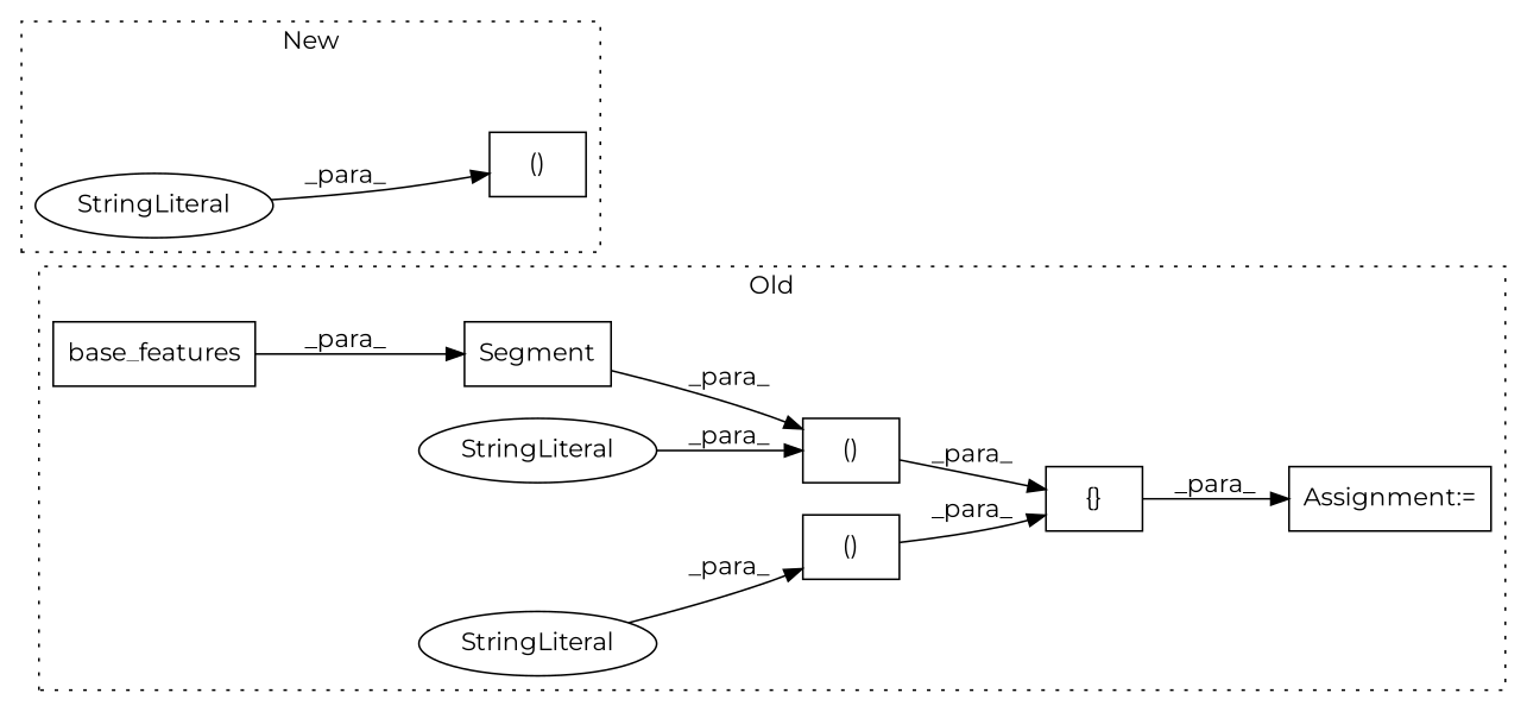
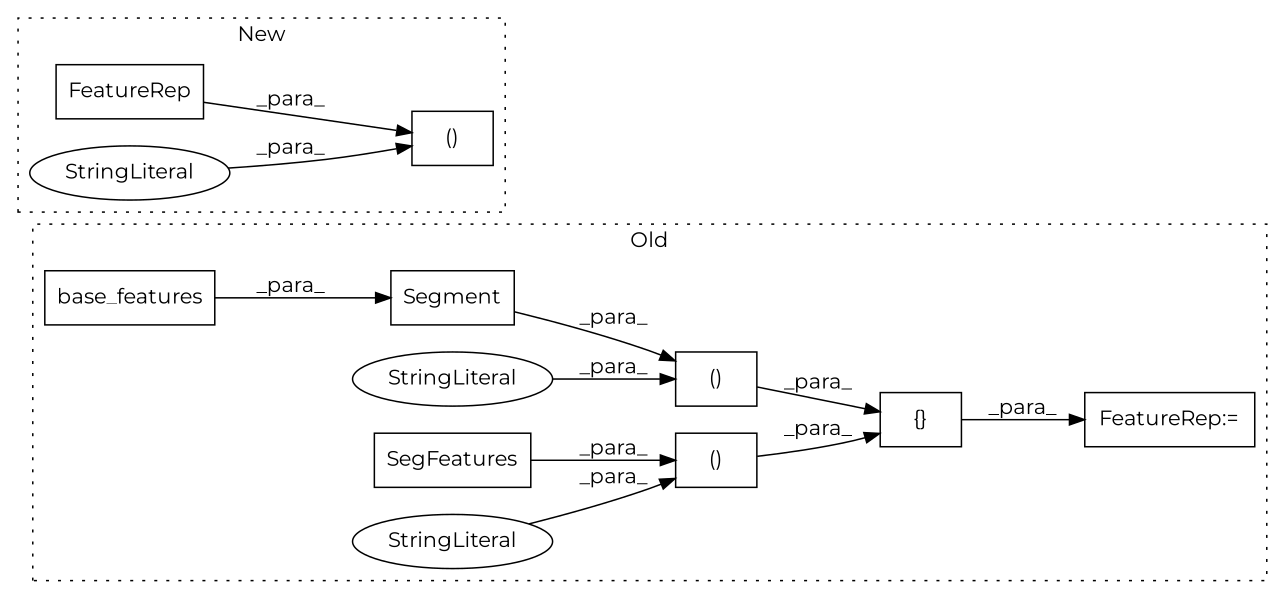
  digraph {
    fontname=Montserrat
    rankdir=LR
    node [a=32 fontname=Montserrat l=9 s=1313 shape=box]
    edge [fontname=Montserrat]
    n1 [a=106 l=51 label="()"]
    n2 [a=4 l="6,2" label="{}" s="1269,1364"]
    n3 [a=106 l=31 label="()" s=1275]
    n4 [l=15 label=base_features s=1348]
    n5 [a=45 l=10 label=StringLiteral shape=ellipse]
    n6 [a=45 label=StringLiteral s=1275 shape=ellipse]
-   n7 [a=7 l=1 label="Assignment:=" s=1250]
+   n7 [a=7 l=1 label="FeatureRep:=" s=1250]
+   n8 [l="12,1" label=SegFeatures s="1336,1363"]
    n9 [label=Segment s=1297]
+   n10 [l=12 label=FeatureRep s=1111]
    n11 [a=106 l=39 label="()" s=1084]
    n12 [a=45 l=5 label=StringLiteral s=1084 shape=ellipse]
    subgraph cluster_1 {
      label=Old
      style=dotted
      n1
      n2
      n3
      n4
      n5
      n6
      n7
+     n8
      n9
    }
    subgraph cluster_2 {
      label=New
      style=dotted
+     n10
      n11
      n12
    }
    n1 -> n2 [label=_para_]
    n2 -> n7 [label=_para_]
    n3 -> n2 [label=_para_]
    n4 -> n9 [label=_para_]
    n5 -> n1 [label=_para_]
    n6 -> n3 [label=_para_]
+   n8 -> n1 [label=_para_]
    n9 -> n3 [label=_para_]
+   n10 -> n11 [label=_para_]
    n12 -> n11 [label=_para_]
  }
